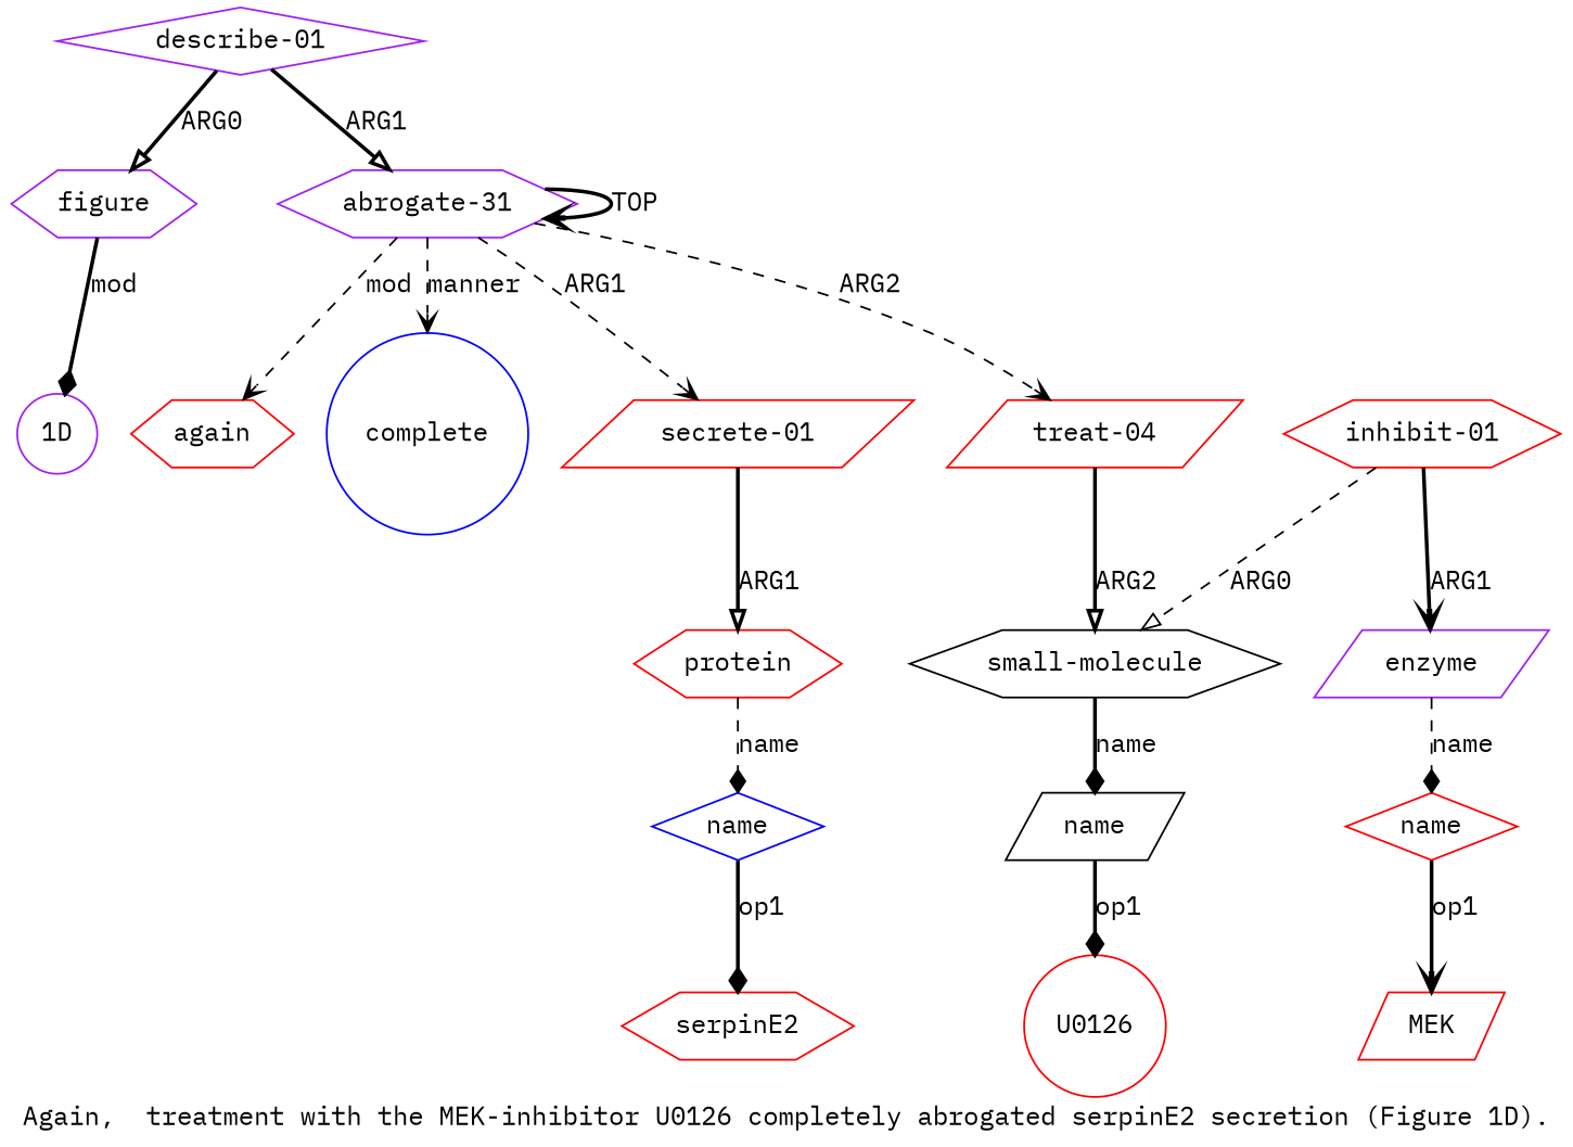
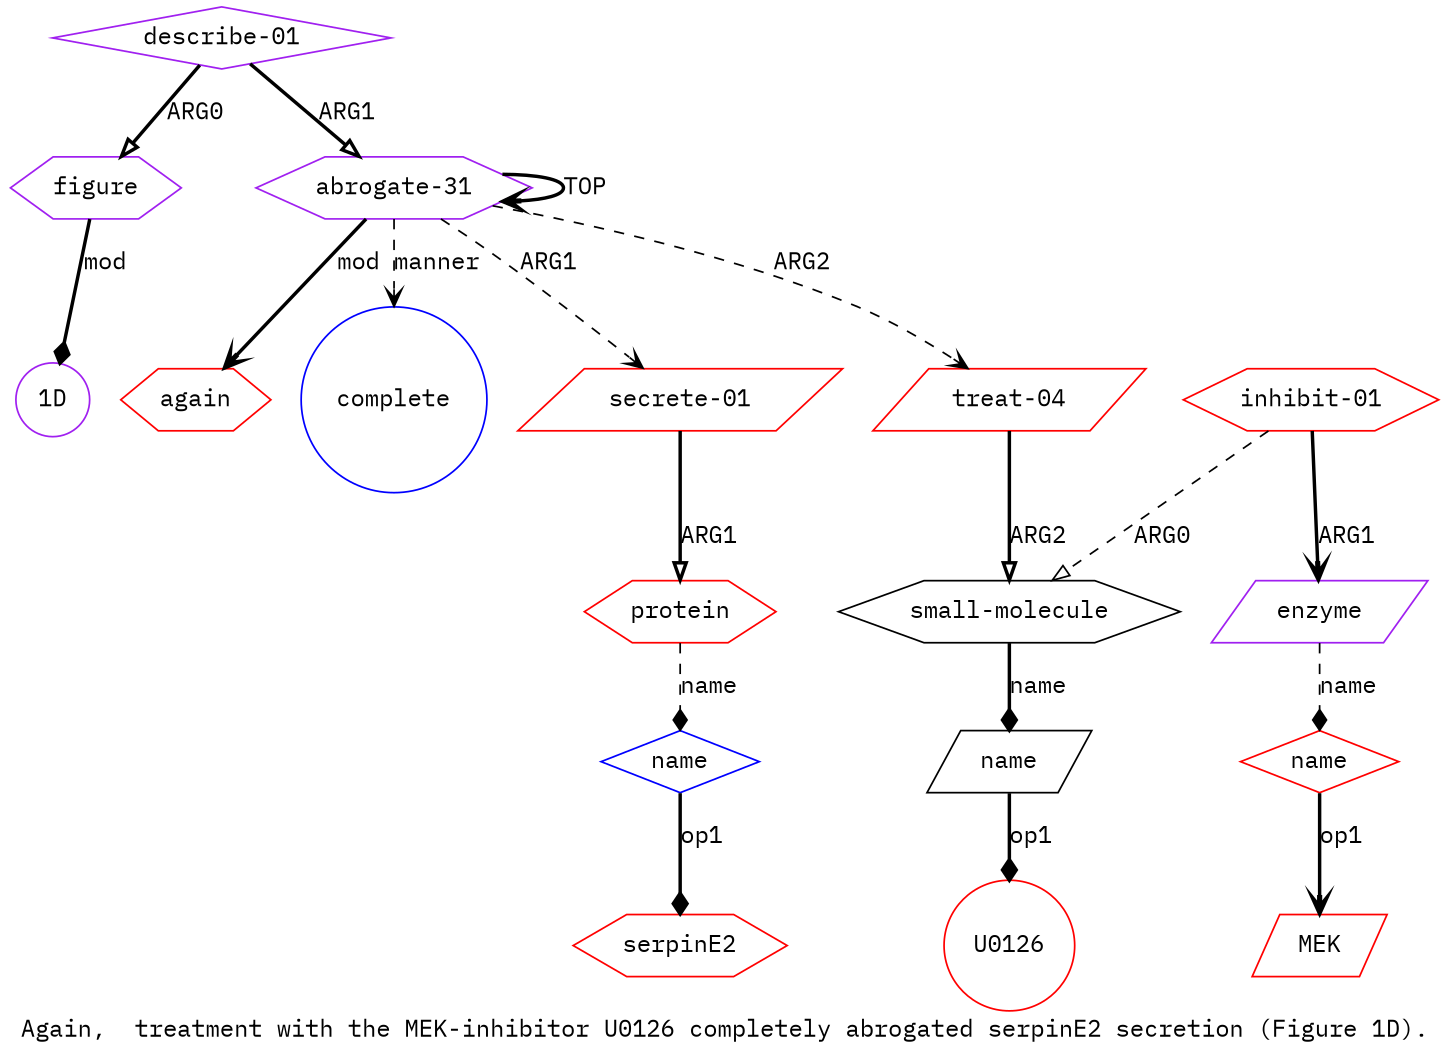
  digraph {
    fontname="IBM Plex Mono"
    label="Again,  treatment with the MEK-inhibitor U0126 completely abrogated serpinE2 secretion (Figure 1D)."
    node [color=red fontname="IBM Plex Mono" gold_ind=-1 gold_label=name shape=hexagon test_ind=-1 test_label=name]
    edge [arrowhead=vee color=black fontname="IBM Plex Mono" gold_label=ARG1 style=bold test_label=ARG1]
    n1 [color=purple gold_ind=11 gold_label="describe-01" label="describe-01" shape=diamond test_ind=11 test_label="describe-01"]
    n2 [color=purple gold_ind=12 gold_label=figure label=figure test_ind=12 test_label=figure]
    n3 [color=purple gold_ind=0 gold_label="abrogate-01" label="abrogate-31" test_ind=0 test_label="abrogate-01"]
    n4 [color=purple gold_label="1D" label="1D" shape=circle test_label="1D"]
    n5 [gold_ind=10 gold_label=again label=again test_ind=10 test_label=again]
    n6 [color=blue gold_ind=13 gold_label=complete label=complete shape=circle test_ind=13 test_label=complete]
    n7 [gold_ind=1 gold_label="secrete-01" label="secrete-01" shape=parallelogram test_ind=1 test_label="secrete-01"]
    n8 [gold_ind=4 gold_label="treat-04" label="treat-04" shape=parallelogram test_ind=4 test_label="treat-04"]
    n9 [gold_ind=2 gold_label=protein label=protein test_ind=2 test_label=protein]
    n10 [color=black gold_ind=5 gold_label="small-molecule" label="small-molecule" test_ind=5 test_label="small-molecule"]
    n11 [gold_label=serpinE2 label=serpinE2 test_label=serpinE2]
    n12 [color=blue gold_ind=3 label=name shape=diamond test_ind=3]
    n13 [color=black gold_ind=6 label=name shape=parallelogram test_ind=6]
    n14 [gold_label=U0126 label=U0126 shape=circle test_label=U0126]
    n15 [gold_ind=7 gold_label="inhibit-01" label="inhibit-01" test_ind=7 test_label="inhibit-01"]
    n16 [color=purple gold_ind=8 gold_label=enzyme label=enzyme shape=parallelogram test_ind=8 test_label=enzyme]
    n17 [gold_ind=9 label=name shape=diamond test_ind=9]
    n18 [gold_label=MEK label=MEK shape=parallelogram test_label=MEK]
    n1 -> n2 [arrowhead=onormal gold_label=ARG0 label=ARG0 test_label=ARG0]
    n1 -> n3 [arrowhead=onormal label=ARG1]
    n2 -> n4 [arrowhead=diamond gold_label=mod label=mod test_label=mod]
    n3 -> n3 [gold_label=TOP label=TOP test_label=TOP]
-   n3 -> n5 [gold_label=mod label=mod style=dashed test_label=mod]
+   n3 -> n5 [gold_label=mod label=mod test_label=mod]
    n3 -> n6 [gold_label=manner label=manner style=dashed test_label=manner]
    n3 -> n7 [label=ARG1 style=dashed]
    n3 -> n8 [gold_label=ARG2 label=ARG2 style=dashed test_label=ARG2]
    n7 -> n9 [arrowhead=onormal label=ARG1]
    n8 -> n10 [arrowhead=onormal gold_label=ARG2 label=ARG2 test_label=ARG2]
    n9 -> n12 [arrowhead=diamond gold_label=name label=name style=dashed test_label=name]
    n10 -> n13 [arrowhead=diamond gold_label=name label=name test_label=name]
    n12 -> n11 [arrowhead=diamond gold_label=op1 label=op1 test_label=op1]
    n13 -> n14 [arrowhead=diamond gold_label=op1 label=op1 test_label=op1]
    n15 -> n10 [arrowhead=onormal gold_label=ARG0 label=ARG0 style=dashed test_label=ARG0]
    n15 -> n16 [label=ARG1]
    n16 -> n17 [arrowhead=diamond gold_label=name label=name style=dashed test_label=name]
    n17 -> n18 [gold_label=op1 label=op1 test_label=op1]
  }
